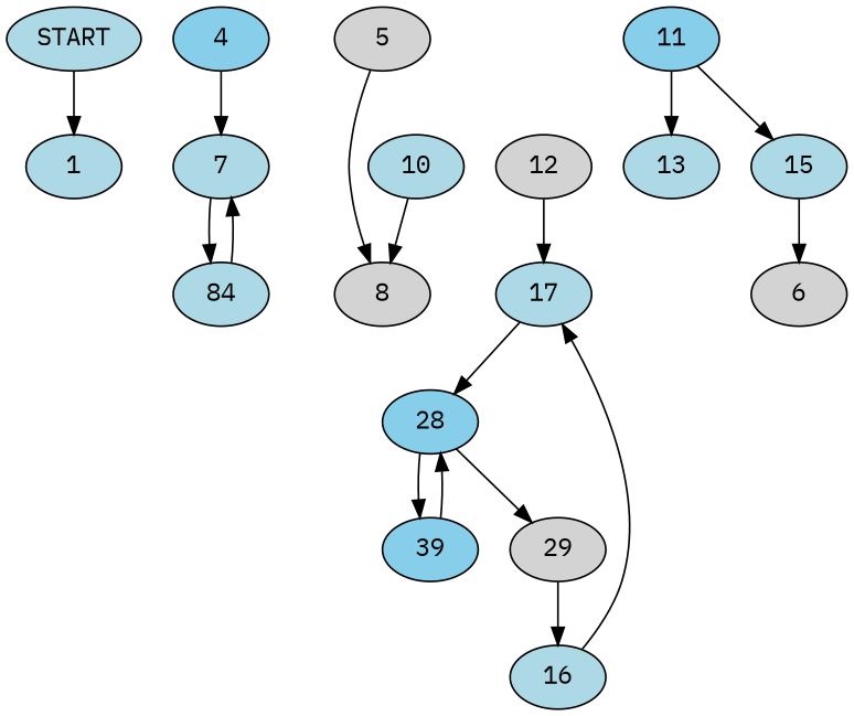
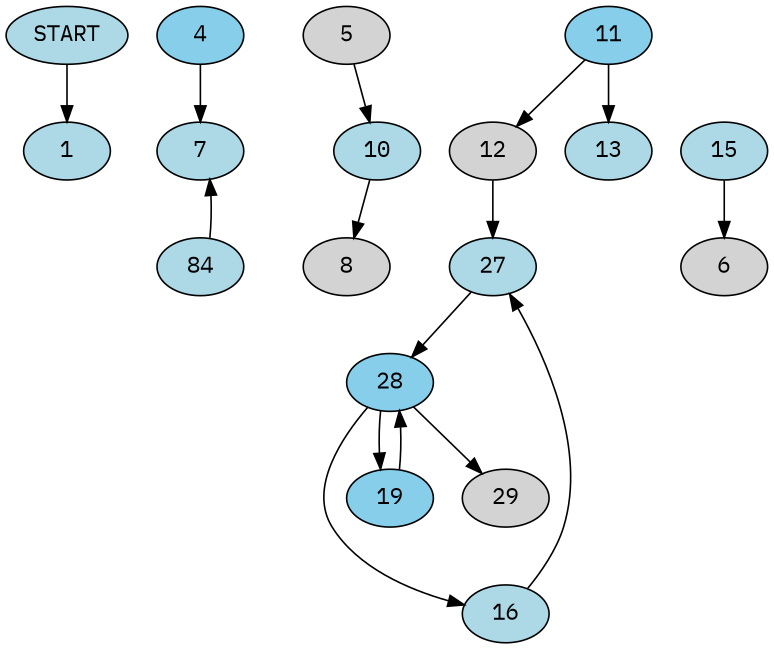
  digraph {
    fontname="IBM Plex Mono"
    node [fillcolor=lightblue fontname="IBM Plex Mono" style=filled]
    edge [fontname="IBM Plex Mono"]
    n1 [label=START]
    1
    4 [fillcolor=skyblue]
    7
    5 [fillcolor=lightgrey]
    8 [fillcolor=lightgrey]
    6 [fillcolor=lightgrey]
    n8 [label=84]
    11 [fillcolor=skyblue]
    12 [fillcolor=lightgrey]
    13
    10
-   17
+   17 [label=27]
    15
    16
    n16 [fillcolor=skyblue label=28]
-   19 [fillcolor=skyblue label=39]
+   19 [fillcolor=skyblue]
    n18 [fillcolor=lightgrey label=29]
    n1 -> 1
    4 -> 7
-   7 -> n8
-   5 -> 8
+   5 -> 10
    n8 -> 7
-   11 -> 15
+   11 -> 12
    11 -> 13
    12 -> 17
    10 -> 8
    17 -> n16
    15 -> 6
    16 -> 17
    n16 -> 19
    n16 -> n18
    19 -> n16
-   n18 -> 16
+   n16 -> 16
  }
